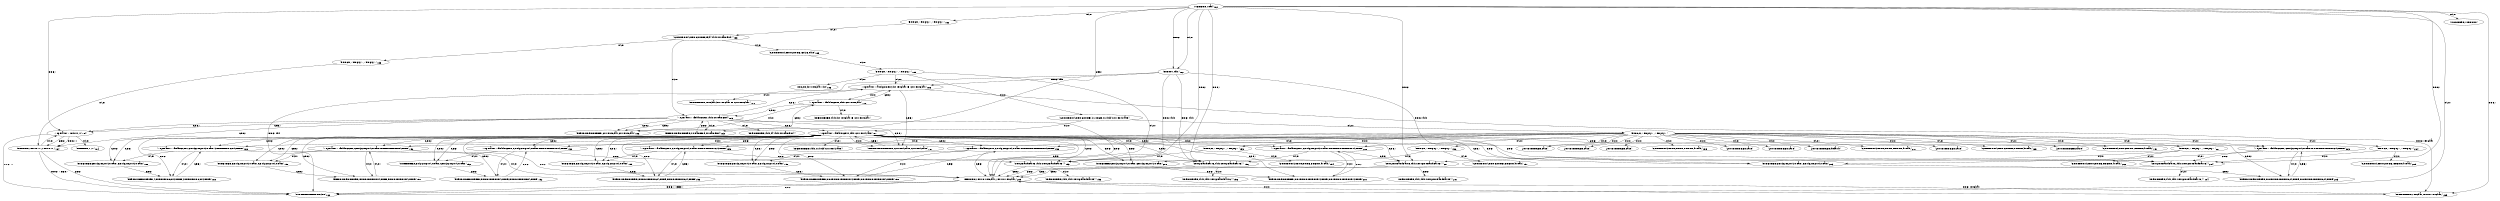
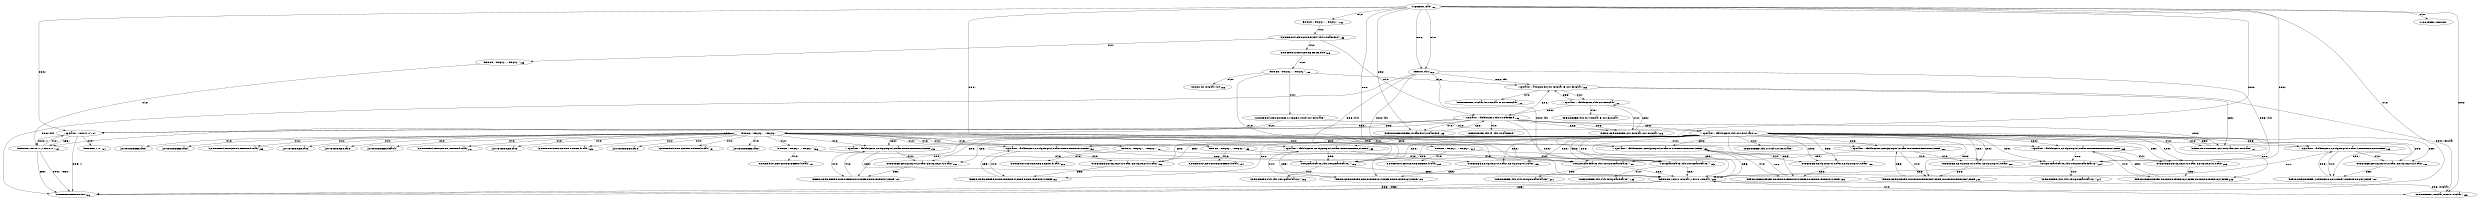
  digraph {
    n1 [label=<(METHOD,read)<SUB>182</SUB>>]
    n2 [label=<(PARAM,this)<SUB>182</SUB>>]
    n3 [label=<(BLOCK,&lt;empty&gt;,&lt;empty&gt;)<SUB>182</SUB>>]
    n4 [label=<(FIELD_IDENTIFIER,streamEnd,streamEnd)<SUB>183</SUB>>]
    n5 [label=<(&lt;operator&gt;.minus,-1)<SUB>184</SUB>>]
    n6 [label=<(setupRandPartB,this.setupRandPartB())<SUB>193</SUB>>]
    n7 [label=<(setupRandPartC,this.setupRandPartC())<SUB>196</SUB>>]
    n8 [label=<(setupNoRandPartB,this.setupNoRandPartB())<SUB>201</SUB>>]
    n9 [label=<(setupNoRandPartC,this.setupNoRandPartC())<SUB>204</SUB>>]
    n10 [label=<(IDENTIFIER,retChar,return retChar;)<SUB>209</SUB>>]
    n11 [label=<(MODIFIER,VIRTUAL)>]
    n12 [label=<(METHOD_RETURN,int)<SUB>182</SUB>>]
    n13 [label=<(&lt;operator&gt;.assignment,int retChar = currentChar)<SUB>186</SUB>>]
    n14 [label=<(CONTROL_STRUCTURE,IF,if (this.streamEnd))<SUB>183</SUB>>]
    n15 [label=<(&lt;operator&gt;.fieldAccess,this.streamEnd)<SUB>183</SUB>>]
    n16 [label=<(RETURN,return -1;,return -1;)<SUB>184</SUB>>]
    n17 [label=<(LITERAL,1,-1)<SUB>184</SUB>>]
    n18 [label=<(RETURN,return retChar;,return retChar;)<SUB>209</SUB>>]
    n19 [label=<(IDENTIFIER,this,this.setupRandPartB())<SUB>193</SUB>>]
    n20 [label=<(IDENTIFIER,this,this.setupRandPartC())<SUB>196</SUB>>]
    n21 [label=<(IDENTIFIER,this,this.setupNoRandPartB())<SUB>201</SUB>>]
    n22 [label=<(IDENTIFIER,this,this.setupNoRandPartC())<SUB>204</SUB>>]
    n23 [label=<(&lt;operator&gt;.fieldAccess,this.currentChar)<SUB>186</SUB>>]
    n24 [label=<(FIELD_IDENTIFIER,currentState,currentState)<SUB>187</SUB>>]
    n25 [label=<(IDENTIFIER,retChar,int retChar = currentChar)<SUB>186</SUB>>]
    n26 [label=<(BLOCK,&lt;empty&gt;,&lt;empty&gt;)<SUB>183</SUB>>]
    n27 [label=<(CONTROL_STRUCTURE,ELSE,else)<SUB>185</SUB>>]
    n28 [label=<(IDENTIFIER,this,if (this.streamEnd))>]
    n29 [label=<(FIELD_IDENTIFIER,currentChar,currentChar)<SUB>186</SUB>>]
    n30 [label=<(&lt;operator&gt;.fieldAccess,this.currentState)<SUB>187</SUB>>]
    n31 [label=<(BLOCK,&lt;empty&gt;,&lt;empty&gt;)<SUB>185</SUB>>]
    n32 [label=<(IDENTIFIER,this,int retChar = currentChar)>]
    n33 [label=<(IDENTIFIER,this,switch(currentState))>]
    n34 [label=<(&lt;operator&gt;.fieldAccess,CBZip2InputStream.START_BLOCK_STATE)<SUB>188</SUB>>]
    n35 [label=<(TYPE_REF,CBZip2InputStream,CBZip2InputStream)<SUB>188</SUB>>]
    n36 [label=<(FIELD_IDENTIFIER,START_BLOCK_STATE,START_BLOCK_STATE)<SUB>188</SUB>>]
    n37 [label=<(&lt;operator&gt;.fieldAccess,CBZip2InputStream.RAND_PART_A_STATE)<SUB>190</SUB>>]
    n38 [label=<(TYPE_REF,CBZip2InputStream,CBZip2InputStream)<SUB>190</SUB>>]
    n39 [label=<(FIELD_IDENTIFIER,RAND_PART_A_STATE,RAND_PART_A_STATE)<SUB>190</SUB>>]
    n40 [label=<(&lt;operator&gt;.fieldAccess,CBZip2InputStream.RAND_PART_B_STATE)<SUB>192</SUB>>]
    n41 [label=<(TYPE_REF,CBZip2InputStream,CBZip2InputStream)<SUB>192</SUB>>]
    n42 [label=<(FIELD_IDENTIFIER,RAND_PART_B_STATE,RAND_PART_B_STATE)<SUB>192</SUB>>]
    n43 [label=<(&lt;operator&gt;.fieldAccess,CBZip2InputStream.RAND_PART_C_STATE)<SUB>195</SUB>>]
    n44 [label=<(TYPE_REF,CBZip2InputStream,CBZip2InputStream)<SUB>195</SUB>>]
    n45 [label=<(FIELD_IDENTIFIER,RAND_PART_C_STATE,RAND_PART_C_STATE)<SUB>195</SUB>>]
    n46 [label=<(&lt;operator&gt;.fieldAccess,CBZip2InputStream.NO_RAND_PART_A_STATE)<SUB>198</SUB>>]
    n47 [label=<(TYPE_REF,CBZip2InputStream,CBZip2InputStream)<SUB>198</SUB>>]
    n48 [label=<(FIELD_IDENTIFIER,NO_RAND_PART_A_STATE,NO_RAND_PART_A_STATE)<SUB>198</SUB>>]
    n49 [label=<(&lt;operator&gt;.fieldAccess,CBZip2InputStream.NO_RAND_PART_B_STATE)<SUB>200</SUB>>]
    n50 [label=<(TYPE_REF,CBZip2InputStream,CBZip2InputStream)<SUB>200</SUB>>]
    n51 [label=<(FIELD_IDENTIFIER,NO_RAND_PART_B_STATE,NO_RAND_PART_B_STATE)<SUB>200</SUB>>]
    n52 [label=<(&lt;operator&gt;.fieldAccess,CBZip2InputStream.NO_RAND_PART_C_STATE)<SUB>203</SUB>>]
    n53 [label=<(TYPE_REF,CBZip2InputStream,CBZip2InputStream)<SUB>203</SUB>>]
    n54 [label=<(FIELD_IDENTIFIER,NO_RAND_PART_C_STATE,NO_RAND_PART_C_STATE)<SUB>203</SUB>>]
    n55 [label=<(LOCAL,int retChar: int)<SUB>186</SUB>>]
    n56 [label=<(CONTROL_STRUCTURE,SWITCH,switch(currentState))>]
    n57 [label=<(BLOCK,&lt;empty&gt;,&lt;empty&gt;)>]
    n58 [label=<(JUMP_TARGET,case)>]
    n59 [label=<(CONTROL_STRUCTURE,BREAK,break;)<SUB>189</SUB>>]
    n60 [label=<(JUMP_TARGET,case)>]
    n61 [label=<(CONTROL_STRUCTURE,BREAK,break;)<SUB>191</SUB>>]
    n62 [label=<(JUMP_TARGET,case)>]
    n63 [label=<(BLOCK,&lt;empty&gt;,&lt;empty&gt;)<SUB>193</SUB>>]
    n64 [label=<(JUMP_TARGET,case)>]
    n65 [label=<(BLOCK,&lt;empty&gt;,&lt;empty&gt;)<SUB>196</SUB>>]
    n66 [label=<(JUMP_TARGET,case)>]
    n67 [label=<(CONTROL_STRUCTURE,BREAK,break;)<SUB>199</SUB>>]
    n68 [label=<(JUMP_TARGET,case)>]
    n69 [label=<(BLOCK,&lt;empty&gt;,&lt;empty&gt;)<SUB>201</SUB>>]
    n70 [label=<(JUMP_TARGET,case)>]
    n71 [label=<(BLOCK,&lt;empty&gt;,&lt;empty&gt;)<SUB>204</SUB>>]
    n72 [label=<(JUMP_TARGET,default)>]
    n73 [label=<(CONTROL_STRUCTURE,BREAK,break;)<SUB>207</SUB>>]
    n74 [label=<(CONTROL_STRUCTURE,BREAK,break;)<SUB>194</SUB>>]
    n75 [label=<(CONTROL_STRUCTURE,BREAK,break;)<SUB>197</SUB>>]
    n76 [label=<(CONTROL_STRUCTURE,BREAK,break;)<SUB>202</SUB>>]
    n77 [label=<(CONTROL_STRUCTURE,BREAK,break;)<SUB>205</SUB>>]
    n1 -> n2 [label="AST: "]
    n1 -> n2 [label="DDG: "]
    n1 -> n3 [label="AST: "]
    n1 -> n4 [label="CFG: "]
    n1 -> n5 [label="DDG: "]
    n1 -> n6 [label="DDG: "]
    n1 -> n7 [label="DDG: "]
    n1 -> n8 [label="DDG: "]
    n1 -> n9 [label="DDG: "]
    n1 -> n10 [label="DDG: "]
    n1 -> n11 [label="AST: "]
    n1 -> n12 [label="AST: "]
    n2 -> n6 [label="DDG: this"]
    n2 -> n7 [label="DDG: this"]
+   n2 -> n8 [label="DDG: this"]
    n2 -> n9 [label="DDG: this"]
    n2 -> n12 [label="DDG: this"]
    n2 -> n13 [label="DDG: this"]
    n3 -> n14 [label="AST: "]
    n4 -> n15 [label="CFG: "]
    n5 -> n12 [label="DDG: -1"]
    n5 -> n16 [label="CFG: "]
    n5 -> n16 [label="DDG: -1"]
    n5 -> n17 [label="AST: "]
    n6 -> n18 [label="CFG: "]
    n6 -> n19 [label="AST: "]
    n7 -> n18 [label="CFG: "]
    n7 -> n20 [label="AST: "]
    n8 -> n18 [label="CFG: "]
    n8 -> n21 [label="CFG: "]
    n9 -> n18 [label="CFG: "]
    n9 -> n22 [label="AST: "]
    n10 -> n18 [label="DDG: retChar"]
    n13 -> n10 [label="DDG: retChar"]
    n13 -> n23 [label="AST: "]
    n13 -> n24 [label="CFG: "]
    n13 -> n25 [label="AST: "]
    n14 -> n15 [label="AST: "]
    n14 -> n26 [label="AST: "]
    n14 -> n27 [label="AST: "]
    n15 -> n4 [label="AST: "]
    n15 -> n5 [label="CFG: "]
    n15 -> n5 [label="CDG: "]
    n15 -> n13 [label="CDG: "]
    n15 -> n16 [label="CDG: "]
    n15 -> n18 [label="CDG: "]
    n15 -> n24 [label="CDG: "]
    n15 -> n28 [label="AST: "]
    n15 -> n29 [label="CFG: "]
    n15 -> n29 [label="CDG: "]
    n15 -> n30 [label="CDG: "]
    n16 -> n5 [label="AST: "]
    n16 -> n12 [label="CFG: "]
    n16 -> n12 [label="DDG: &lt;RET&gt;"]
    n18 -> n10 [label="AST: "]
    n18 -> n12 [label="CFG: "]
    n18 -> n12 [label="DDG: &lt;RET&gt;"]
    n23 -> n13 [label="CFG: "]
    n23 -> n15 [label="CDG: "]
    n23 -> n29 [label="AST: "]
    n23 -> n32 [label="AST: "]
    n24 -> n30 [label="CFG: "]
    n26 -> n16 [label="AST: "]
    n27 -> n31 [label="AST: "]
    n29 -> n23 [label="CFG: "]
    n30 -> n6 [label="CDG: "]
    n30 -> n7 [label="CDG: "]
    n30 -> n8 [label="CDG: "]
    n30 -> n9 [label="CDG: "]
    n30 -> n18 [label="CFG: "]
    n30 -> n24 [label="AST: "]
    n30 -> n33 [label="AST: "]
    n30 -> n34 [label="CDG: "]
    n30 -> n35 [label="CFG: "]
    n30 -> n35 [label="CDG: "]
    n30 -> n36 [label="CDG: "]
    n30 -> n37 [label="CDG: "]
    n30 -> n38 [label="CFG: "]
    n30 -> n38 [label="CDG: "]
    n30 -> n39 [label="CDG: "]
    n30 -> n40 [label="CDG: "]
    n30 -> n41 [label="CFG: "]
    n30 -> n41 [label="CDG: "]
    n30 -> n42 [label="CDG: "]
    n30 -> n43 [label="CDG: "]
    n30 -> n44 [label="CFG: "]
    n30 -> n44 [label="CDG: "]
    n30 -> n45 [label="CDG: "]
    n30 -> n46 [label="CDG: "]
    n30 -> n47 [label="CFG: "]
    n30 -> n47 [label="CDG: "]
    n30 -> n48 [label="CDG: "]
    n30 -> n49 [label="CDG: "]
    n30 -> n50 [label="CFG: "]
    n30 -> n50 [label="CDG: "]
    n30 -> n51 [label="CDG: "]
    n30 -> n52 [label="CDG: "]
    n30 -> n53 [label="CFG: "]
    n30 -> n53 [label="CDG: "]
    n30 -> n54 [label="CDG: "]
    n31 -> n13 [label="AST: "]
    n31 -> n18 [label="AST: "]
    n31 -> n55 [label="AST: "]
    n31 -> n56 [label="AST: "]
-   n34 -> n18 [label="AST: "]
+   n34 -> n18 [label="CFG: "]
    n34 -> n35 [label="AST: "]
    n34 -> n36 [label="AST: "]
    n35 -> n36 [label="CFG: "]
-   n36 -> n34 [label="CFG: "]
+   n36 -> n34 [label="DDG: "]
    n37 -> n18 [label="CFG: "]
    n37 -> n38 [label="AST: "]
    n37 -> n39 [label="AST: "]
    n38 -> n39 [label="CFG: "]
    n39 -> n37 [label="AST: "]
    n40 -> n6 [label="CFG: "]
    n40 -> n41 [label="AST: "]
    n40 -> n42 [label="AST: "]
    n41 -> n42 [label="CFG: "]
    n42 -> n40 [label="CFG: "]
    n43 -> n7 [label="CFG: "]
    n43 -> n44 [label="AST: "]
    n43 -> n45 [label="AST: "]
    n44 -> n45 [label="CFG: "]
    n45 -> n43 [label="CFG: "]
    n46 -> n18 [label="CFG: "]
    n46 -> n47 [label="AST: "]
    n46 -> n48 [label="AST: "]
    n47 -> n48 [label="CFG: "]
    n48 -> n46 [label="CFG: "]
    n49 -> n8 [label="CFG: "]
    n49 -> n50 [label="AST: "]
    n49 -> n51 [label="AST: "]
    n50 -> n51 [label="CFG: "]
    n51 -> n49 [label="CFG: "]
    n52 -> n9 [label="CFG: "]
    n52 -> n53 [label="AST: "]
    n52 -> n54 [label="AST: "]
    n53 -> n54 [label="CFG: "]
    n54 -> n52 [label="CFG: "]
    n56 -> n30 [label="AST: "]
    n56 -> n57 [label="AST: "]
    n57 -> n34 [label="AST: "]
    n57 -> n37 [label="AST: "]
    n57 -> n40 [label="AST: "]
    n57 -> n43 [label="AST: "]
    n57 -> n46 [label="AST: "]
    n57 -> n49 [label="AST: "]
    n57 -> n52 [label="AST: "]
    n57 -> n58 [label="AST: "]
    n57 -> n59 [label="AST: "]
    n57 -> n60 [label="AST: "]
    n57 -> n61 [label="AST: "]
    n57 -> n62 [label="AST: "]
    n57 -> n63 [label="AST: "]
    n57 -> n64 [label="AST: "]
    n57 -> n65 [label="AST: "]
    n57 -> n66 [label="AST: "]
    n57 -> n67 [label="AST: "]
    n57 -> n68 [label="AST: "]
    n57 -> n69 [label="AST: "]
    n57 -> n70 [label="AST: "]
    n57 -> n71 [label="AST: "]
    n57 -> n72 [label="AST: "]
    n57 -> n73 [label="AST: "]
    n63 -> n6 [label="AST: "]
    n63 -> n74 [label="AST: "]
    n65 -> n7 [label="AST: "]
    n65 -> n75 [label="AST: "]
    n69 -> n8 [label="AST: "]
    n69 -> n76 [label="AST: "]
    n71 -> n9 [label="AST: "]
    n71 -> n77 [label="AST: "]
  }
